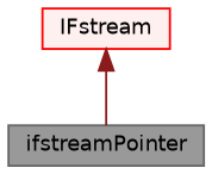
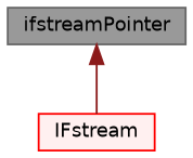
  digraph {
    node [fontname=Helvetica fontsize=10 shape=box style=filled]
    n1 [color=gray40 fillcolor=grey60 fontcolor=black height=0.2 label=ifstreamPointer width=0.4]
    n2 [color=red fillcolor="#FFF0F0" height=0.2 label=IFstream width=0.4]
-   n2 -> n1 [color=firebrick4 dir=back fontname=Helvetica fontsize=10 labelfontname=Helvetica labelfontsize=10 style=solid]
+   n1 -> n2 [color=firebrick4 dir=back fontname=Helvetica fontsize=10 labelfontname=Helvetica labelfontsize=10 style=solid]
  }
